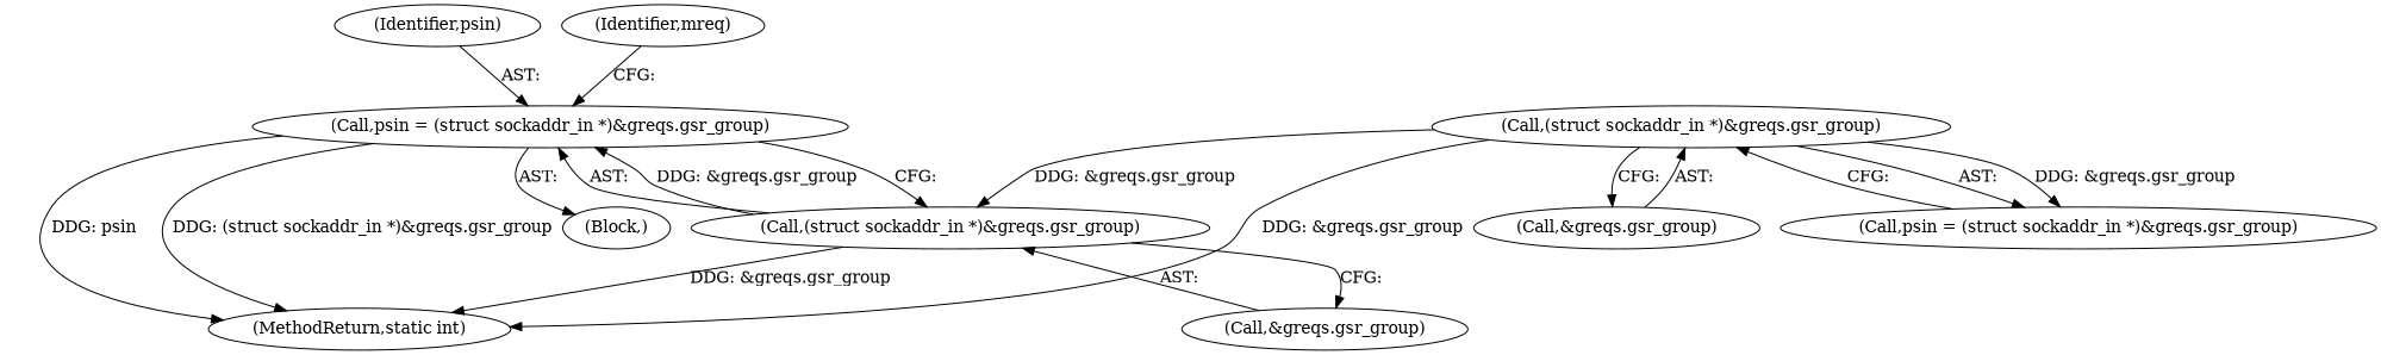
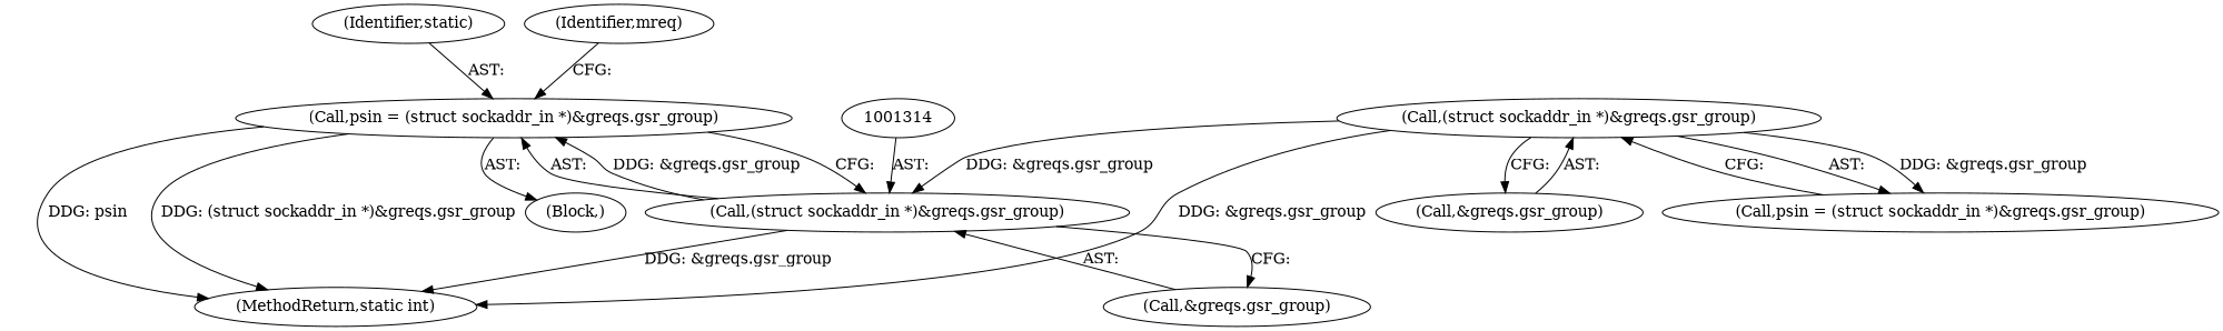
  digraph {
    n1 [label="(Call,psin = (struct sockaddr_in *)&greqs.gsr_group)"]
    n2 [label="(Call,(struct sockaddr_in *)&greqs.gsr_group)"]
    n3 [label="(Block,)"]
    n4 [label="(MethodReturn,static int)"]
    n5 [label="(Call,&greqs.gsr_group)"]
    n6 [label="(Call,(struct sockaddr_in *)&greqs.gsr_group)"]
    n7 [label="(Call,&greqs.gsr_group)"]
    n8 [label="(Call,psin = (struct sockaddr_in *)&greqs.gsr_group)"]
-   n9 [label="(Identifier,psin)"]
+   n9 [label="(Identifier,static)"]
    n10 [label="(Identifier,mreq)"]
+   1001314
    n1 -> n2 [label="CFG: "]
    n1 -> n3 [label="AST: "]
    n1 -> n4 [label="DDG: psin"]
    n1 -> n4 [label="DDG: (struct sockaddr_in *)&greqs.gsr_group"]
    n2 -> n1 [label="AST: "]
    n2 -> n1 [label="DDG: &greqs.gsr_group"]
    n2 -> n4 [label="DDG: &greqs.gsr_group"]
    n2 -> n5 [label="CFG: "]
    n5 -> n2 [label="AST: "]
    n6 -> n2 [label="DDG: &greqs.gsr_group"]
    n6 -> n4 [label="DDG: &greqs.gsr_group"]
    n6 -> n7 [label="CFG: "]
    n6 -> n8 [label="AST: "]
    n6 -> n8 [label="DDG: &greqs.gsr_group"]
    n7 -> n6 [label="AST: "]
    n8 -> n6 [label="CFG: "]
    n9 -> n1 [label="AST: "]
    n10 -> n1 [label="CFG: "]
+   1001314 -> n2 [label="AST: "]
  }
